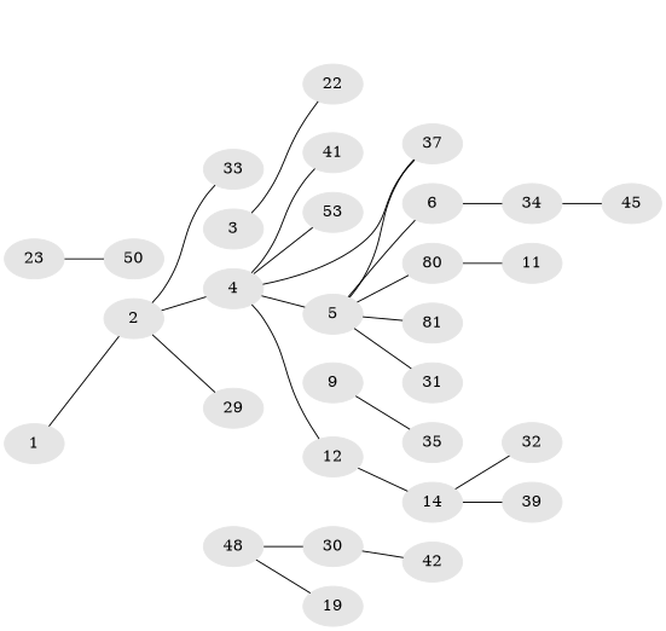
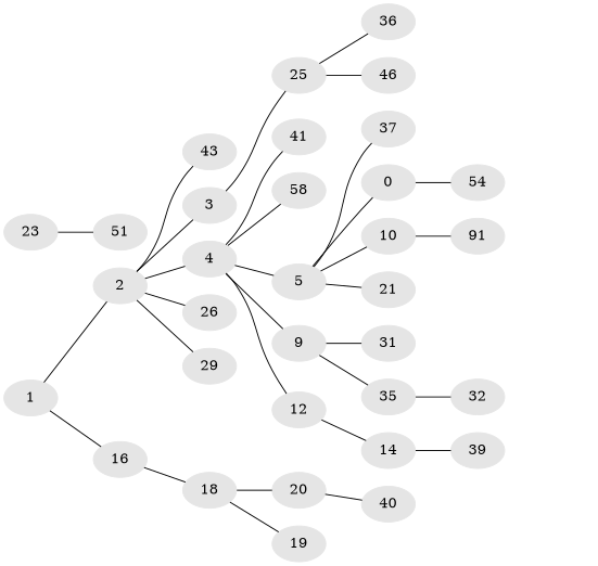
  graph {
    rankdir=LR
    node [color=gray90 style=filled]
    1 [super="+48"]
    2 [super="+8"]
+   16 [super="+54"]
    3 [super="+15"]
    4 [super="+7"]
+   26
    29
-   33
-   18 [super="+55" label=48]
-   22 [super="+27"]
+   33 [label=43]
+   18 [super="+55"]
+   22 [super="+27" label=25]
    5 [super="+17"]
    9 [super="+24"]
    12 [super="+52"]
    41
-   53
-   6
-   10 [super="+13" label=80]
-   21 [label=81]
+   53 [label=58]
+   36
+   46
+   6 [label=0]
+   10 [super="+13"]
+   21
    31 [super="+47"]
    37
    35
    14 [super="+30"]
-   34 [super="+43"]
-   11 [super="+38"]
+   34 [super="+43" label=54]
+   11 [super="+38" label=91]
    23 [super="+25"]
-   50
-   45
+   50 [label=51]
    32
    39
    19 [super="+44"]
-   20 [super="+56" label=30]
-   40 [super="+49" label=42]
+   20 [super="+56"]
+   40 [super="+49"]
    1 -- 2
+   1 -- 16
+   2 -- 3
    2 -- 4
+   2 -- 26
    2 -- 29
    2 -- 33
+   16 -- 18
    3 -- 22
    4 -- 5
-   4 -- 37
+   4 -- 9
    4 -- 12
    4 -- 41
    4 -- 53
    18 -- 19
    18 -- 20
+   22 -- 36
+   22 -- 46
    5 -- 6
    5 -- 10
    5 -- 21
-   5 -- 31
+   9 -- 31
    5 -- 37
    9 -- 35
    12 -- 14
    6 -- 34
    10 -- 11
-   14 -- 32
+   35 -- 32
    14 -- 39
-   34 -- 45
    23 -- 50
    20 -- 40
  }
